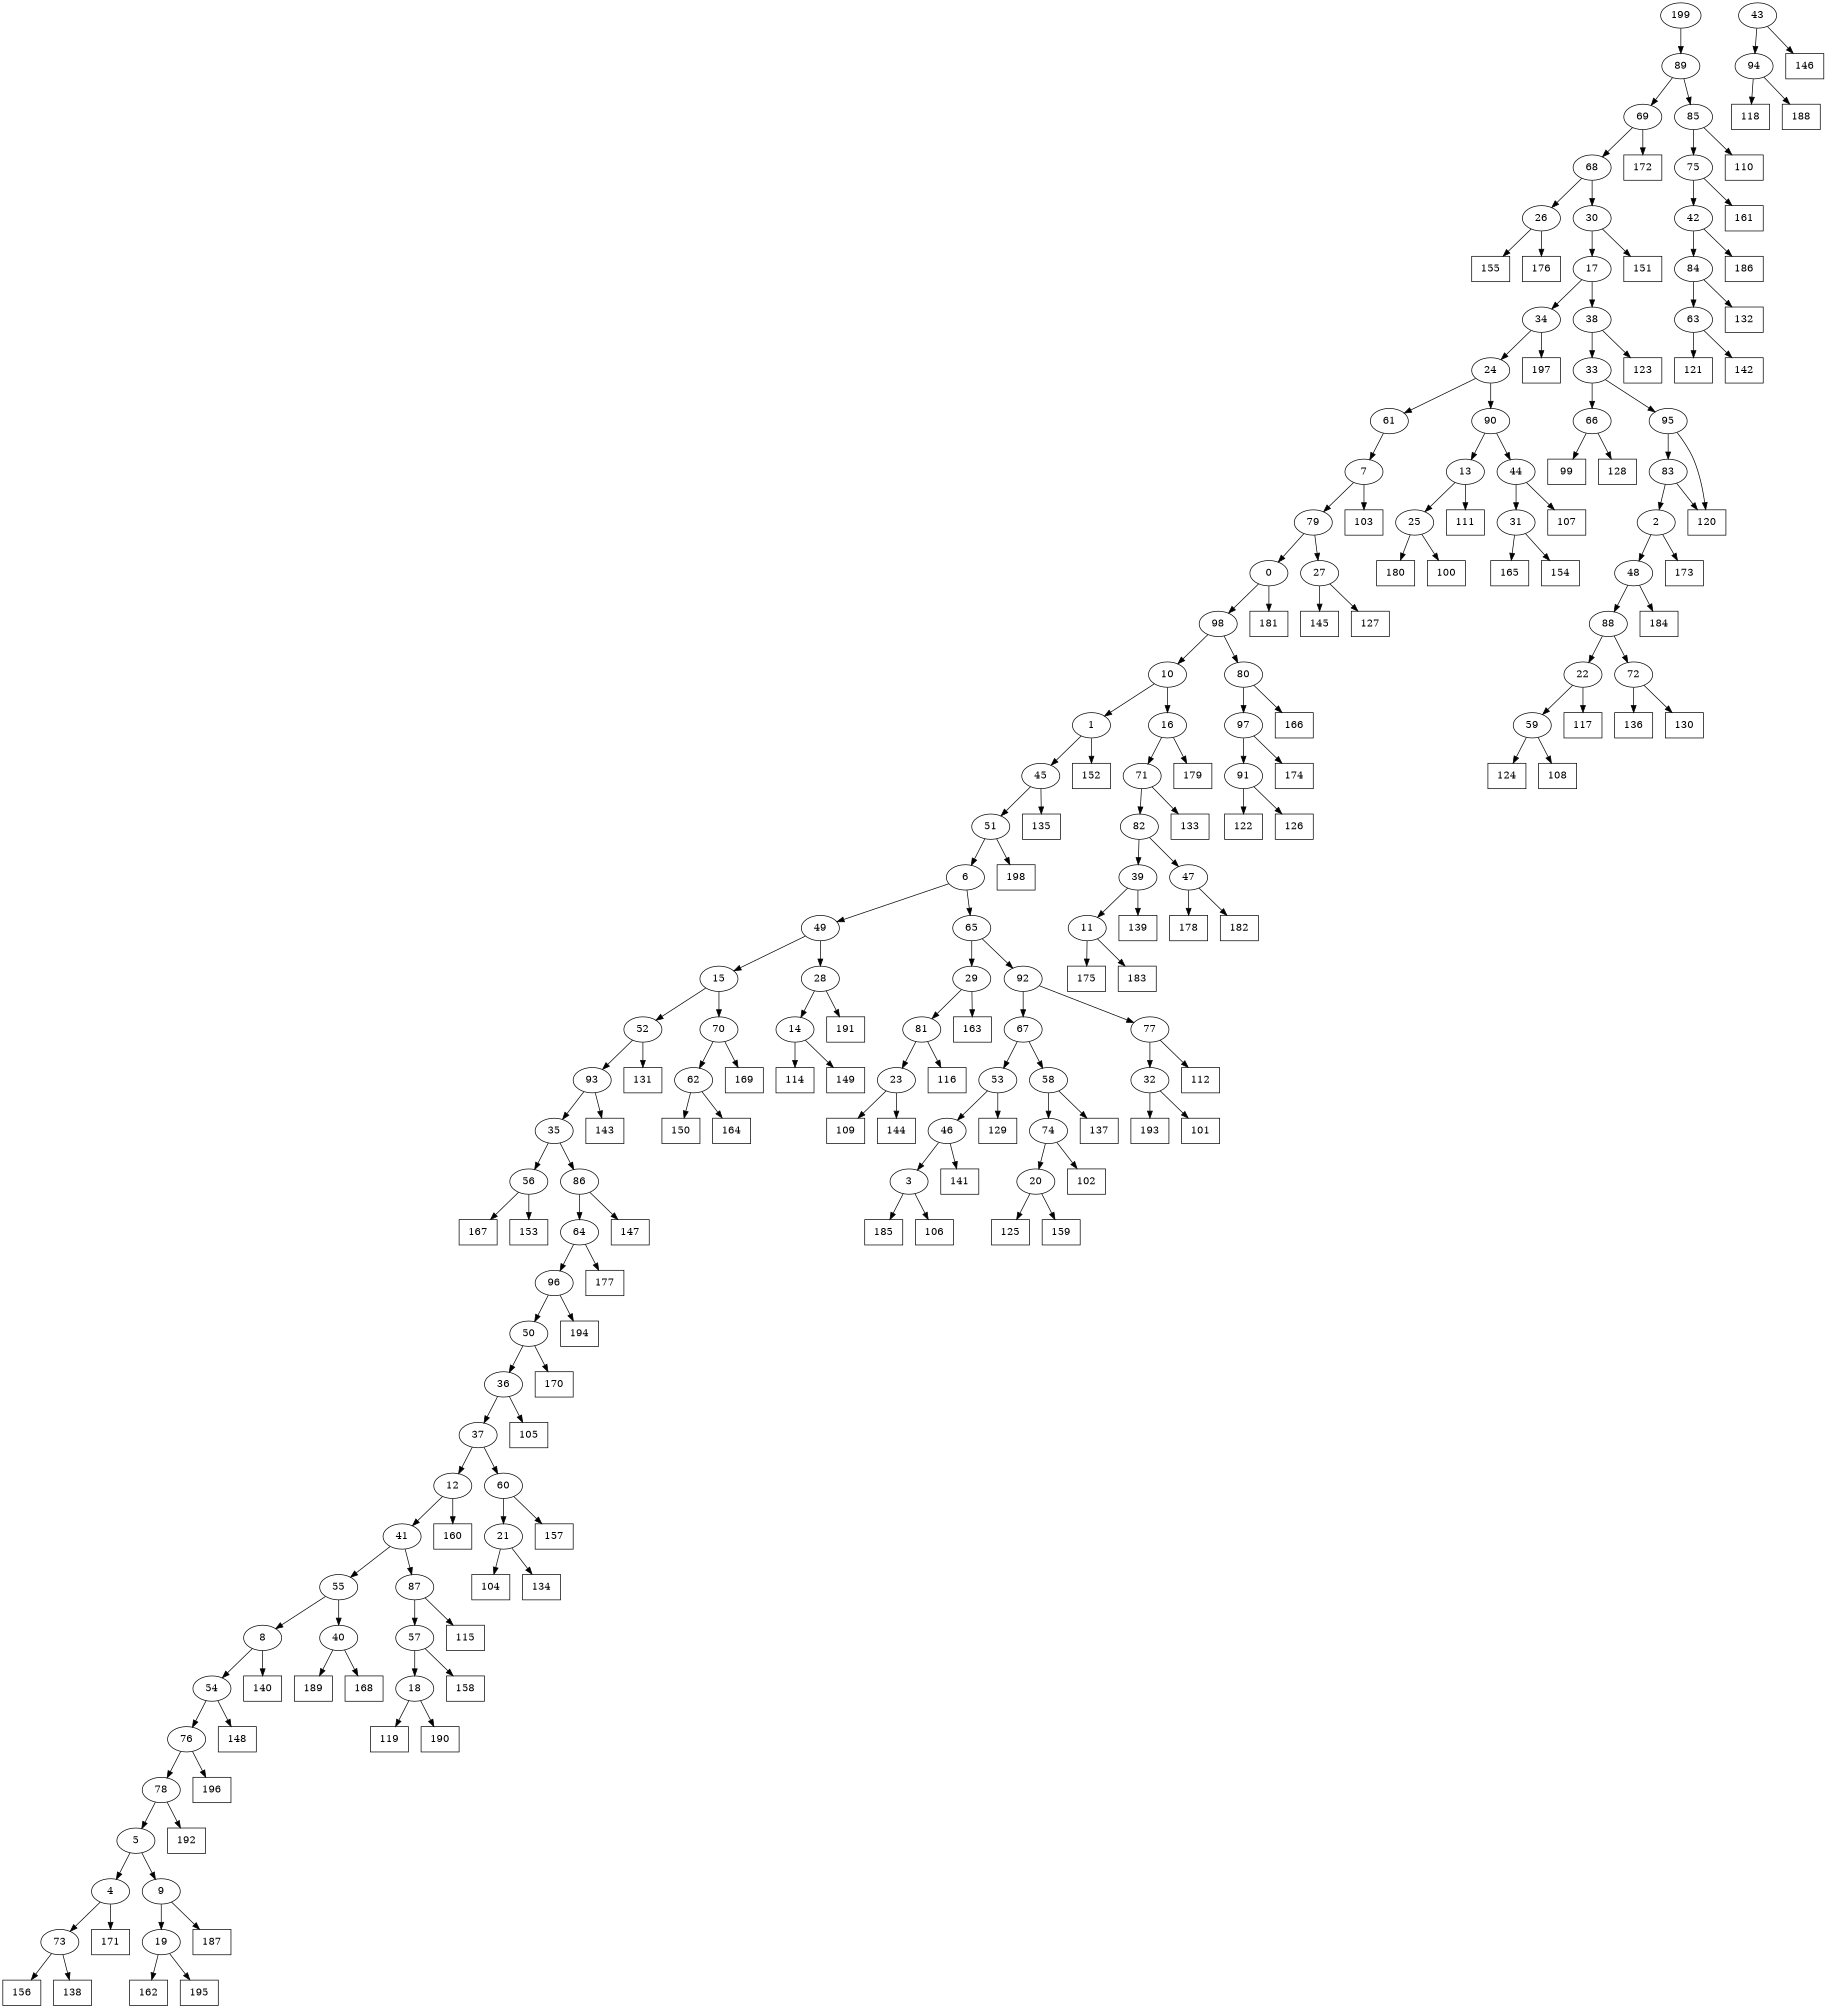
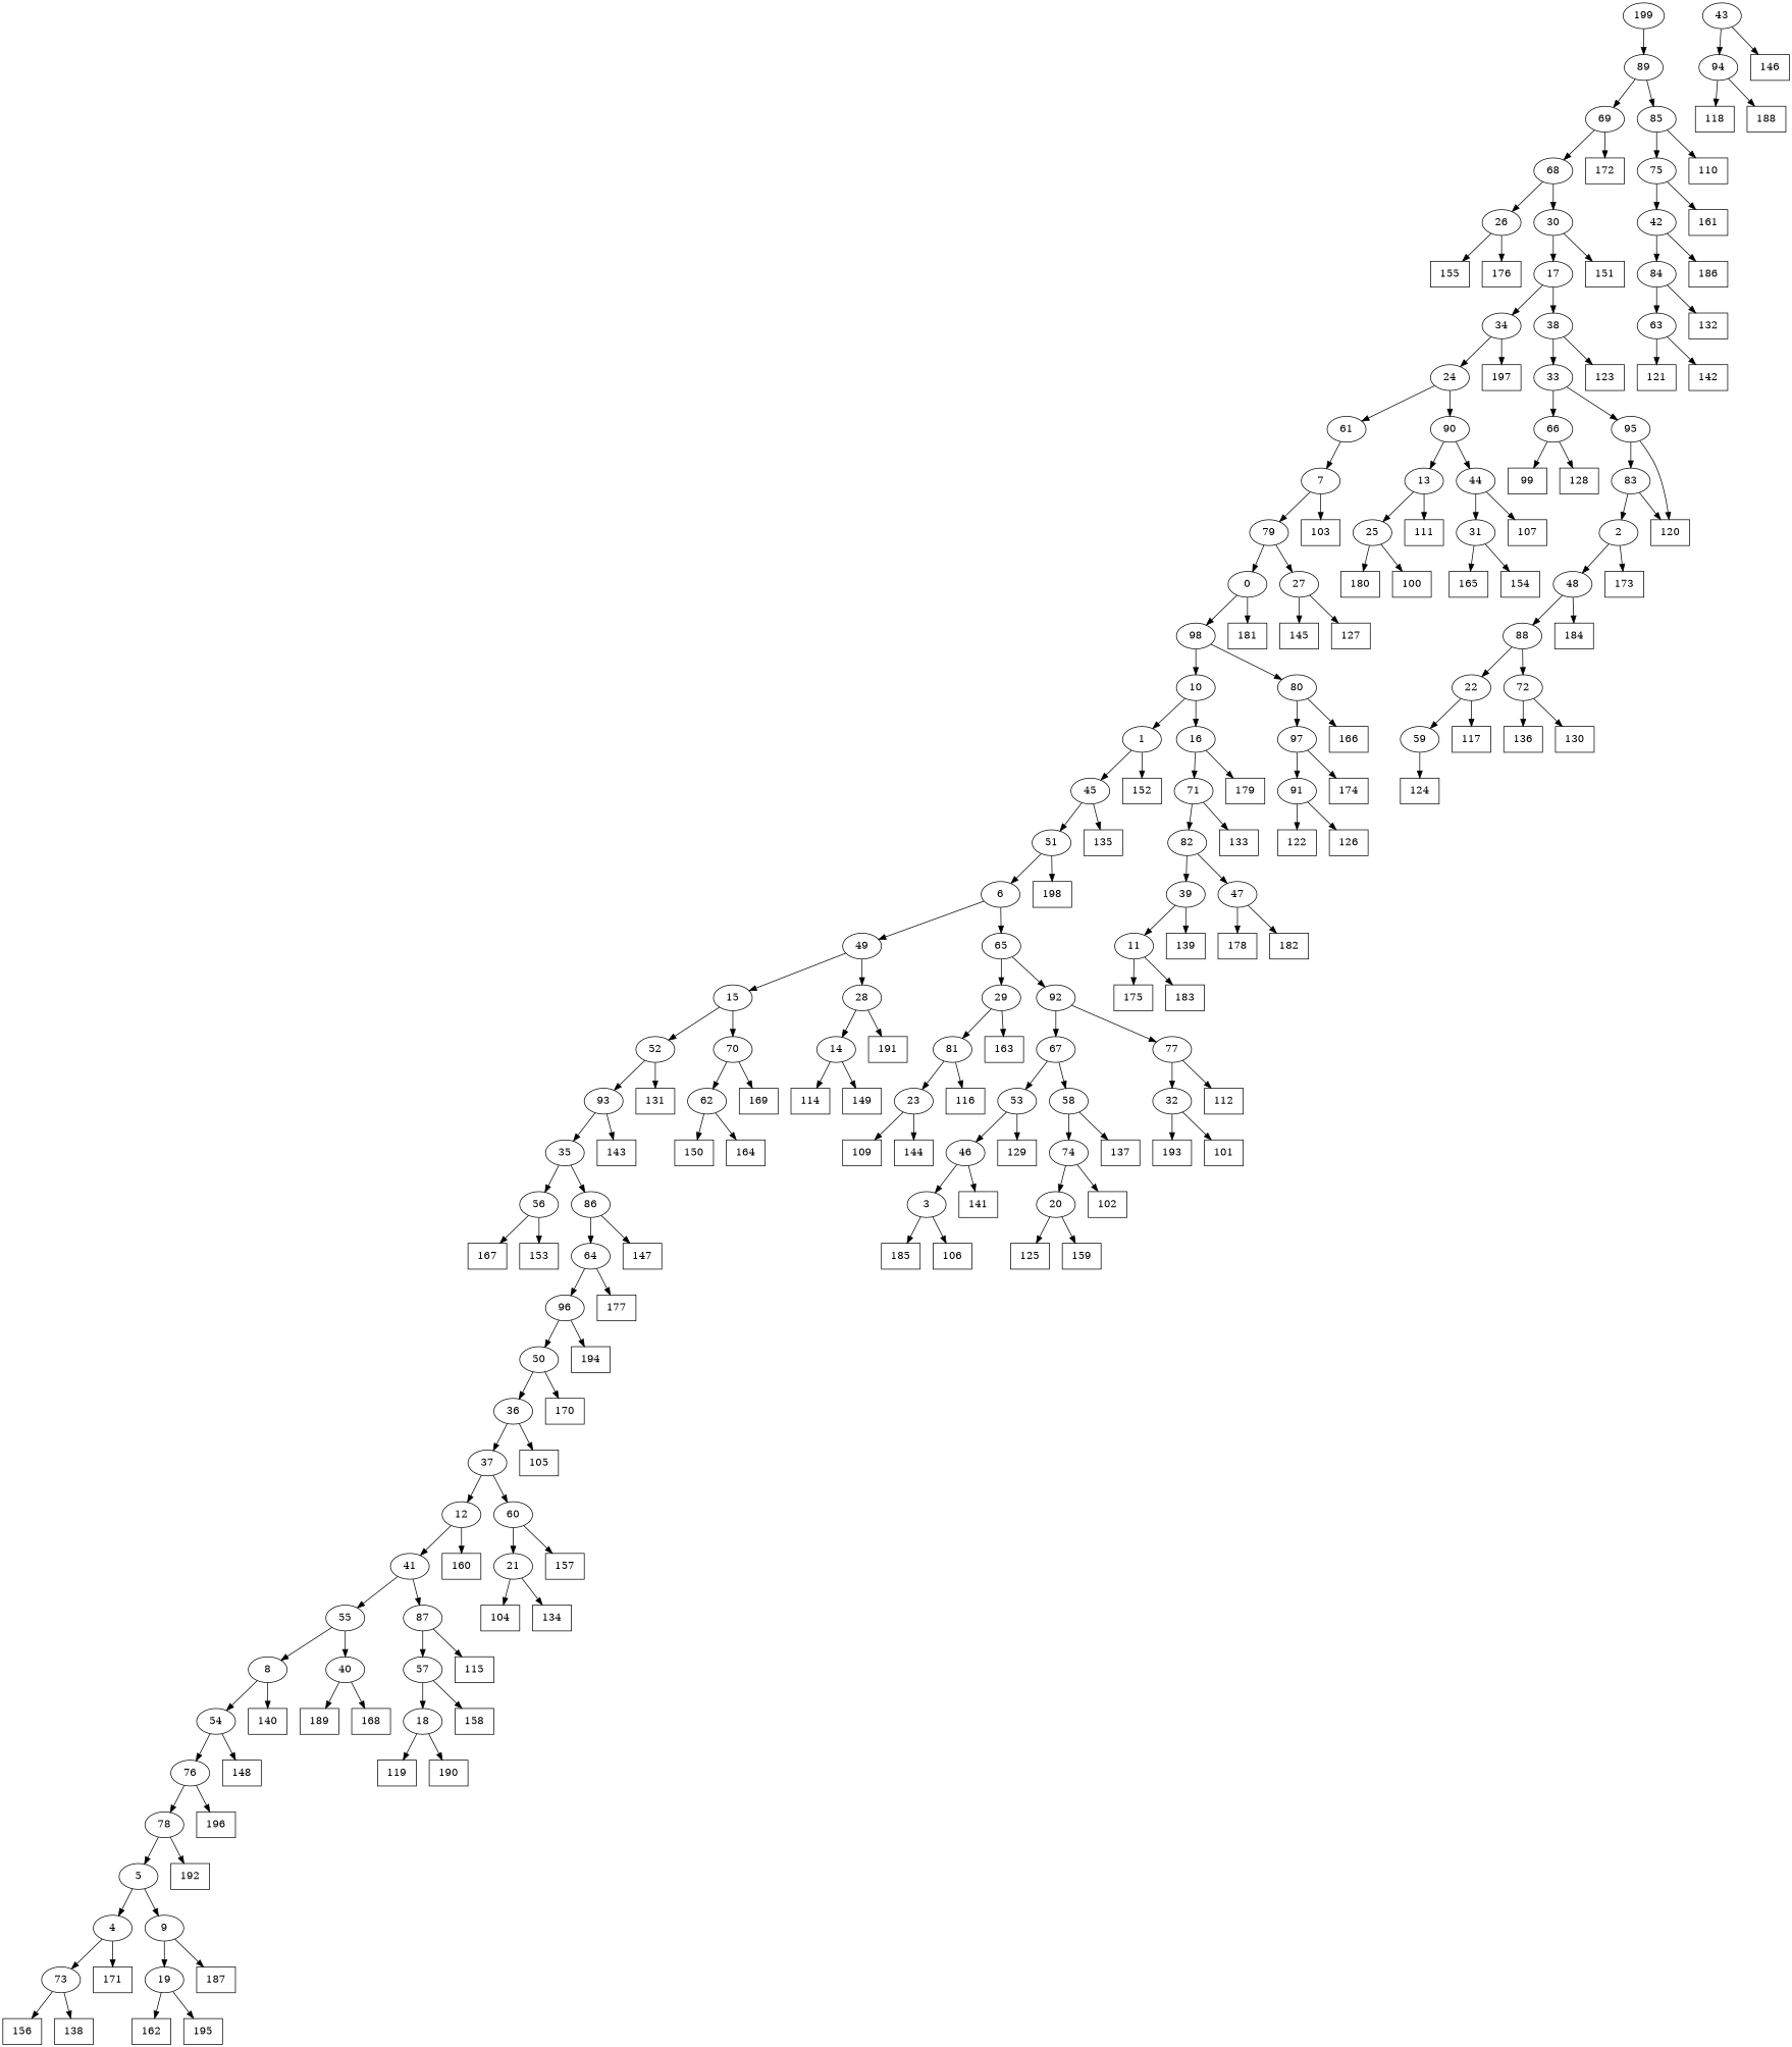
  digraph {
    n1 [label=0]
    n2 [label=98]
    n3 [label=181 shape=box]
    n4 [label=10]
    n5 [label=80]
    n6 [label=1]
    n7 [label=45]
    n8 [label=152 shape=box]
    n9 [label=51]
    n10 [label=135 shape=box]
    n11 [label=2]
    n12 [label=48]
    n13 [label=173 shape=box]
    n14 [label=88]
    n15 [label=184 shape=box]
    n16 [label=3]
    n17 [label=185 shape=box]
    n18 [label=106 shape=box]
    n19 [label=4]
    n20 [label=73]
    n21 [label=171 shape=box]
    n22 [label=156 shape=box]
    n23 [label=138 shape=box]
    n24 [label=5]
    n25 [label=9]
    n26 [label=19]
    n27 [label=187 shape=box]
    n28 [label=6]
    n29 [label=49]
    n30 [label=65]
    n31 [label=15]
    n32 [label=28]
    n33 [label=29]
    n34 [label=92]
    n35 [label=7]
    n36 [label=79]
    n37 [label=103 shape=box]
    n38 [label=27]
    n39 [label=8]
    n40 [label=54]
    n41 [label=140 shape=box]
    n42 [label=76]
    n43 [label=148 shape=box]
    n44 [label=162 shape=box]
    n45 [label=195 shape=box]
    n46 [label=16]
    n47 [label=71]
    n48 [label=179 shape=box]
    n49 [label=11]
    n50 [label=175 shape=box]
    n51 [label=183 shape=box]
    n52 [label=12]
    n53 [label=41]
    n54 [label=160 shape=box]
    n55 [label=55]
    n56 [label=87]
    n57 [label=13]
    n58 [label=25]
    n59 [label=111 shape=box]
    n60 [label=180 shape=box]
    n61 [label=100 shape=box]
    n62 [label=14]
    n63 [label=114 shape=box]
    n64 [label=149 shape=box]
    n65 [label=52]
    n66 [label=70]
    n67 [label=93]
    n68 [label=131 shape=box]
    n69 [label=62]
    n70 [label=169 shape=box]
    n71 [label=82]
    n72 [label=133 shape=box]
    n73 [label=17]
    n74 [label=34]
    n75 [label=38]
    n76 [label=24]
    n77 [label=197 shape=box]
    n78 [label=33]
    n79 [label=123 shape=box]
    n80 [label=18]
    n81 [label=119 shape=box]
    n82 [label=190 shape=box]
    n83 [label=20]
    n84 [label=125 shape=box]
    n85 [label=159 shape=box]
    n86 [label=21]
    n87 [label=104 shape=box]
    n88 [label=134 shape=box]
    n89 [label=22]
    n90 [label=59]
    n91 [label=117 shape=box]
    n92 [label=124 shape=box]
-   n93 [label=108 shape=box]
    n94 [label=23]
    n95 [label=109 shape=box]
    n96 [label=144 shape=box]
    n97 [label=61]
    n98 [label=90]
    n99 [label=44]
    n100 [label=26]
    n101 [label=155 shape=box]
    n102 [label=176 shape=box]
    n103 [label=145 shape=box]
    n104 [label=127 shape=box]
    n105 [label=191 shape=box]
    n106 [label=81]
    n107 [label=163 shape=box]
    n108 [label=116 shape=box]
    n109 [label=30]
    n110 [label=151 shape=box]
    n111 [label=31]
    n112 [label=165 shape=box]
    n113 [label=154 shape=box]
    n114 [label=32]
    n115 [label=193 shape=box]
    n116 [label=101 shape=box]
    n117 [label=66]
    n118 [label=95]
    n119 [label=99 shape=box]
    n120 [label=128 shape=box]
    n121 [label=83]
    n122 [label=120 shape=box]
    n123 [label=35]
    n124 [label=56]
    n125 [label=86]
    n126 [label=167 shape=box]
    n127 [label=153 shape=box]
    n128 [label=64]
    n129 [label=147 shape=box]
    n130 [label=36]
    n131 [label=37]
    n132 [label=105 shape=box]
    n133 [label=60]
    n134 [label=157 shape=box]
    n135 [label=39]
    n136 [label=139 shape=box]
    n137 [label=40]
    n138 [label=189 shape=box]
    n139 [label=168 shape=box]
    n140 [label=57]
    n141 [label=115 shape=box]
    n142 [label=42]
    n143 [label=84]
    n144 [label=186 shape=box]
    n145 [label=63]
    n146 [label=132 shape=box]
    n147 [label=43]
    n148 [label=94]
    n149 [label=146 shape=box]
    n150 [label=118 shape=box]
    n151 [label=188 shape=box]
    n152 [label=107 shape=box]
    n153 [label=198 shape=box]
    n154 [label=46]
    n155 [label=141 shape=box]
    n156 [label=47]
    n157 [label=178 shape=box]
    n158 [label=182 shape=box]
    n159 [label=72]
    n160 [label=50]
    n161 [label=170 shape=box]
    n162 [label=143 shape=box]
    n163 [label=53]
    n164 [label=129 shape=box]
    n165 [label=78]
    n166 [label=196 shape=box]
    n167 [label=158 shape=box]
    n168 [label=58]
    n169 [label=74]
    n170 [label=137 shape=box]
    n171 [label=102 shape=box]
    n172 [label=150 shape=box]
    n173 [label=164 shape=box]
    n174 [label=121 shape=box]
    n175 [label=142 shape=box]
    n176 [label=96]
    n177 [label=177 shape=box]
    n178 [label=194 shape=box]
    n179 [label=67]
    n180 [label=77]
    n181 [label=68]
    n182 [label=69]
    n183 [label=172 shape=box]
    n184 [label=136 shape=box]
    n185 [label=130 shape=box]
    n186 [label=75]
    n187 [label=161 shape=box]
    n188 [label=192 shape=box]
    n189 [label=112 shape=box]
    n190 [label=97]
    n191 [label=166 shape=box]
    n192 [label=91]
    n193 [label=174 shape=box]
    n194 [label=85]
    n195 [label=110 shape=box]
    n196 [label=89]
    n197 [label=122 shape=box]
    n198 [label=126 shape=box]
    n199 [label=199]
    n1 -> n2
    n1 -> n3
    n2 -> n4
    n2 -> n5
    n4 -> n6
    n4 -> n46
    n5 -> n190
    n5 -> n191
    n6 -> n7
    n6 -> n8
    n7 -> n9
    n7 -> n10
    n9 -> n28
    n9 -> n153
    n11 -> n12
    n11 -> n13
    n12 -> n14
    n12 -> n15
    n14 -> n89
    n14 -> n159
    n16 -> n17
    n16 -> n18
    n19 -> n20
    n19 -> n21
    n20 -> n22
    n20 -> n23
    n24 -> n19
    n24 -> n25
    n25 -> n26
    n25 -> n27
    n26 -> n44
    n26 -> n45
    n28 -> n29
    n28 -> n30
    n29 -> n31
    n29 -> n32
    n30 -> n33
    n30 -> n34
    n31 -> n65
    n31 -> n66
    n32 -> n62
    n32 -> n105
    n33 -> n106
    n33 -> n107
    n34 -> n179
    n34 -> n180
    n35 -> n36
    n35 -> n37
    n36 -> n1
    n36 -> n38
    n38 -> n103
    n38 -> n104
    n39 -> n40
    n39 -> n41
    n40 -> n42
    n40 -> n43
    n42 -> n165
    n42 -> n166
    n46 -> n47
    n46 -> n48
    n47 -> n71
    n47 -> n72
    n49 -> n50
    n49 -> n51
    n52 -> n53
    n52 -> n54
    n53 -> n55
    n53 -> n56
    n55 -> n39
    n55 -> n137
    n56 -> n140
    n56 -> n141
    n57 -> n58
    n57 -> n59
    n58 -> n60
    n58 -> n61
    n62 -> n63
    n62 -> n64
    n65 -> n67
    n65 -> n68
    n66 -> n69
    n66 -> n70
    n67 -> n123
    n67 -> n162
    n69 -> n172
    n69 -> n173
    n71 -> n135
    n71 -> n156
    n73 -> n74
    n73 -> n75
    n74 -> n76
    n74 -> n77
    n75 -> n78
    n75 -> n79
    n76 -> n97
    n76 -> n98
    n78 -> n117
    n78 -> n118
    n80 -> n81
    n80 -> n82
    n83 -> n84
    n83 -> n85
    n86 -> n87
    n86 -> n88
    n89 -> n90
    n89 -> n91
    n90 -> n92
-   n90 -> n93
    n94 -> n95
    n94 -> n96
    n97 -> n35
    n98 -> n57
    n98 -> n99
    n99 -> n111
    n99 -> n152
    n100 -> n101
    n100 -> n102
    n106 -> n94
    n106 -> n108
    n109 -> n73
    n109 -> n110
    n111 -> n112
    n111 -> n113
    n114 -> n115
    n114 -> n116
    n117 -> n119
    n117 -> n120
    n118 -> n121
    n118 -> n122
    n121 -> n11
    n121 -> n122
    n123 -> n124
    n123 -> n125
    n124 -> n126
    n124 -> n127
    n125 -> n128
    n125 -> n129
    n128 -> n176
    n128 -> n177
    n130 -> n131
    n130 -> n132
    n131 -> n52
    n131 -> n133
    n133 -> n86
    n133 -> n134
    n135 -> n49
    n135 -> n136
    n137 -> n138
    n137 -> n139
    n140 -> n80
    n140 -> n167
    n142 -> n143
    n142 -> n144
    n143 -> n145
    n143 -> n146
    n145 -> n174
    n145 -> n175
    n147 -> n148
    n147 -> n149
    n148 -> n150
    n148 -> n151
    n154 -> n16
    n154 -> n155
    n156 -> n157
    n156 -> n158
    n159 -> n184
    n159 -> n185
    n160 -> n130
    n160 -> n161
    n163 -> n154
    n163 -> n164
    n165 -> n24
    n165 -> n188
    n168 -> n169
    n168 -> n170
    n169 -> n83
    n169 -> n171
    n176 -> n160
    n176 -> n178
    n179 -> n163
    n179 -> n168
    n180 -> n114
    n180 -> n189
    n181 -> n100
    n181 -> n109
    n182 -> n181
    n182 -> n183
    n186 -> n142
    n186 -> n187
    n190 -> n192
    n190 -> n193
    n192 -> n197
    n192 -> n198
    n194 -> n186
    n194 -> n195
    n196 -> n182
    n196 -> n194
    n199 -> n196
  }
